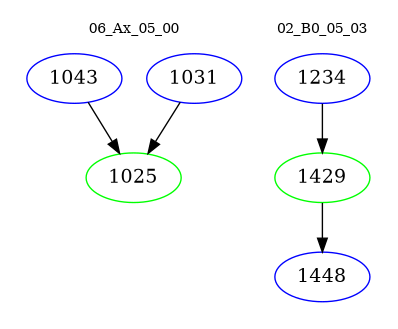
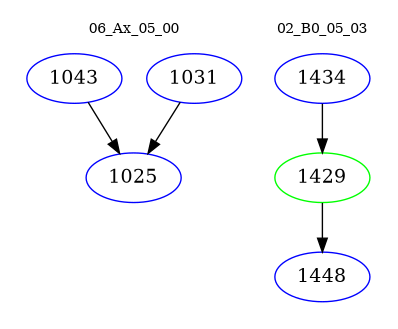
  digraph {
    node [color=blue]
    edge [color=black]
    n1 [label=1031]
-   n2 [color=green label=1025]
+   n2 [label=1025]
    n3 [label=1043]
-   n4 [label=1234]
+   n4 [label=1434]
    n5 [color=green label=1429]
    n6 [label=1448]
    subgraph cluster_1 {
      color=white
      fontsize=10
      label="06_Ax_05_00"
      n1
      n2
      n3
    }
    subgraph cluster_2 {
      color=white
      fontsize=10
      label="02_B0_05_03"
      n4
      n5
      n6
    }
    n1 -> n2
    n3 -> n2
    n4 -> n5
    n5 -> n6
  }
